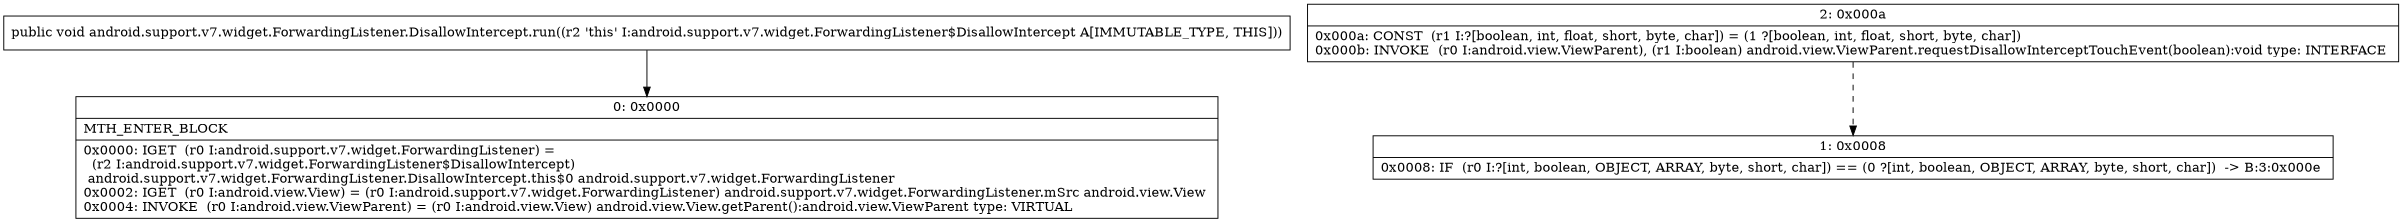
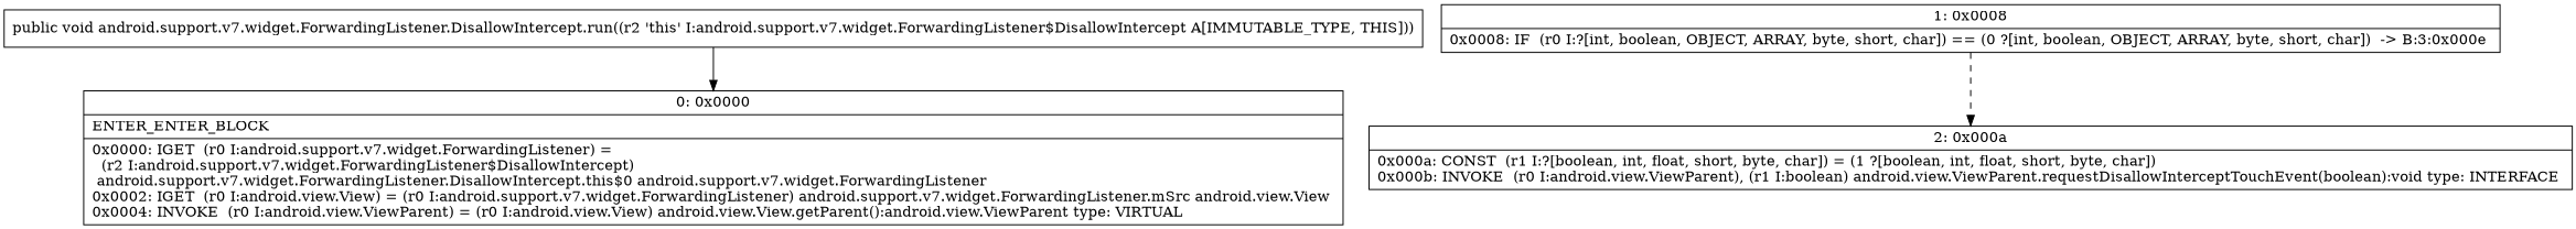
  digraph {
    node [shape=record]
-   n1 [label="{0\:\ 0x0000|MTH_ENTER_BLOCK\l|0x0000: IGET  (r0 I:android.support.v7.widget.ForwardingListener) = \l  (r2 I:android.support.v7.widget.ForwardingListener$DisallowIntercept)\l android.support.v7.widget.ForwardingListener.DisallowIntercept.this$0 android.support.v7.widget.ForwardingListener \l0x0002: IGET  (r0 I:android.view.View) = (r0 I:android.support.v7.widget.ForwardingListener) android.support.v7.widget.ForwardingListener.mSrc android.view.View \l0x0004: INVOKE  (r0 I:android.view.ViewParent) = (r0 I:android.view.View) android.view.View.getParent():android.view.ViewParent type: VIRTUAL \l}"]
+   n1 [label="{0\:\ 0x0000|ENTER_ENTER_BLOCK\l|0x0000: IGET  (r0 I:android.support.v7.widget.ForwardingListener) = \l  (r2 I:android.support.v7.widget.ForwardingListener$DisallowIntercept)\l android.support.v7.widget.ForwardingListener.DisallowIntercept.this$0 android.support.v7.widget.ForwardingListener \l0x0002: IGET  (r0 I:android.view.View) = (r0 I:android.support.v7.widget.ForwardingListener) android.support.v7.widget.ForwardingListener.mSrc android.view.View \l0x0004: INVOKE  (r0 I:android.view.ViewParent) = (r0 I:android.view.View) android.view.View.getParent():android.view.ViewParent type: VIRTUAL \l}"]
    n2 [label="{1\:\ 0x0008|0x0008: IF  (r0 I:?[int, boolean, OBJECT, ARRAY, byte, short, char]) == (0 ?[int, boolean, OBJECT, ARRAY, byte, short, char])  \-\> B:3:0x000e \l}"]
    n3 [label="{2\:\ 0x000a|0x000a: CONST  (r1 I:?[boolean, int, float, short, byte, char]) = (1 ?[boolean, int, float, short, byte, char]) \l0x000b: INVOKE  (r0 I:android.view.ViewParent), (r1 I:boolean) android.view.ViewParent.requestDisallowInterceptTouchEvent(boolean):void type: INTERFACE \l}"]
    n4 [label="{public void android.support.v7.widget.ForwardingListener.DisallowIntercept.run((r2 'this' I:android.support.v7.widget.ForwardingListener$DisallowIntercept A[IMMUTABLE_TYPE, THIS])) }"]
-   n3 -> n2 [style=dashed]
+   n2 -> n3 [style=dashed]
    n4 -> n1
  }
